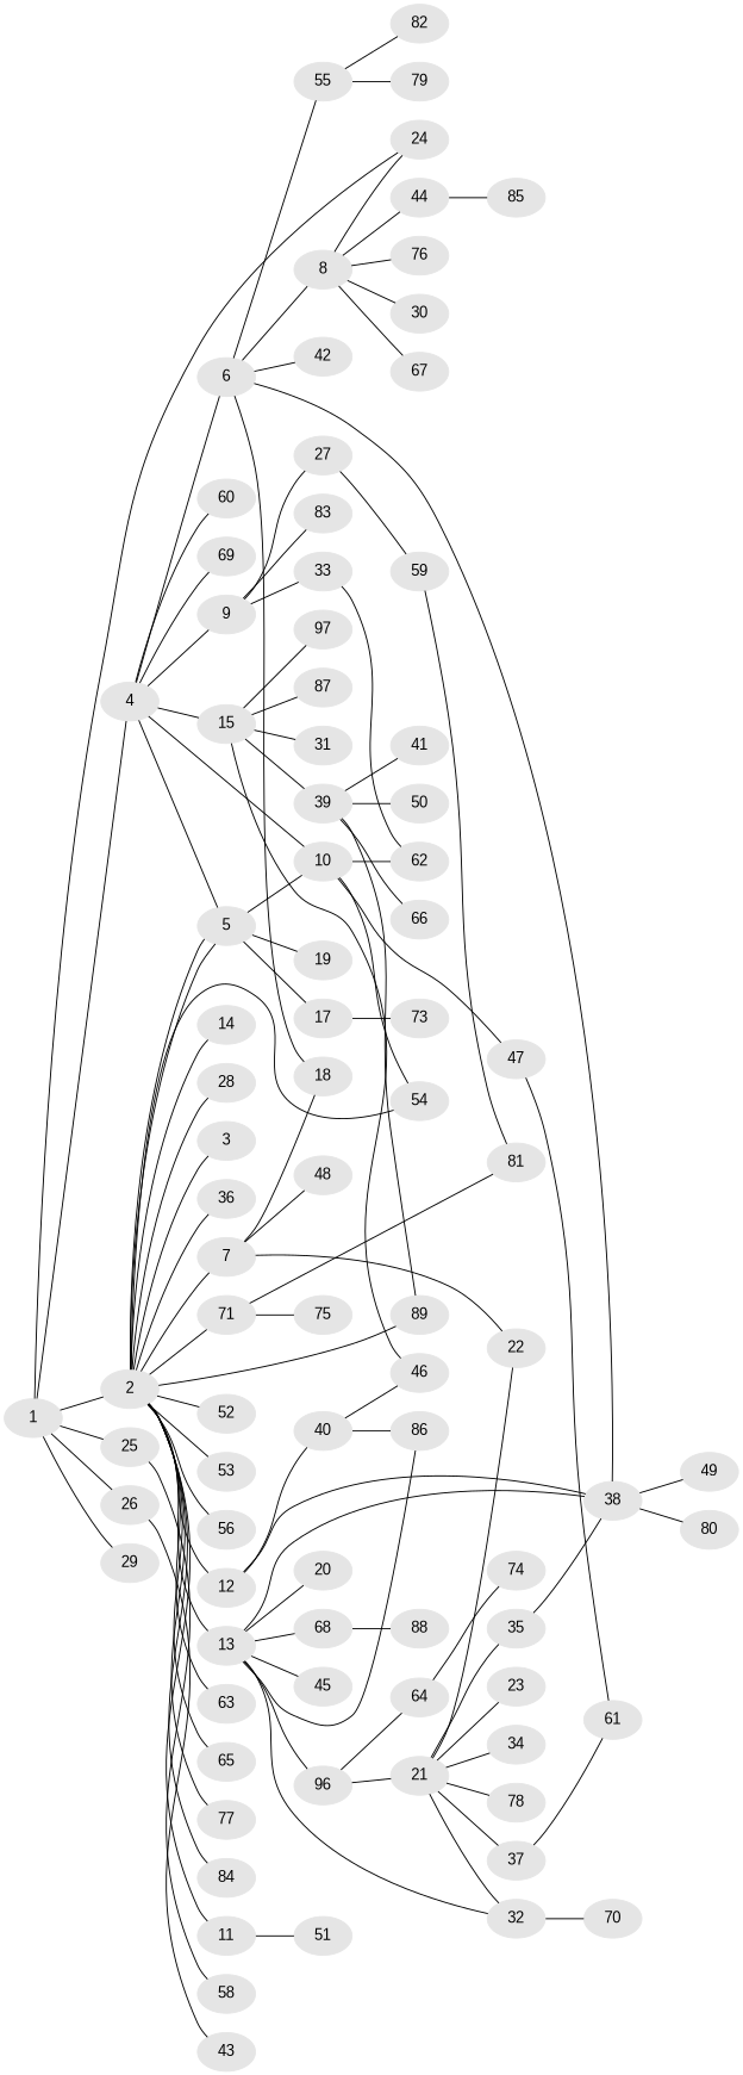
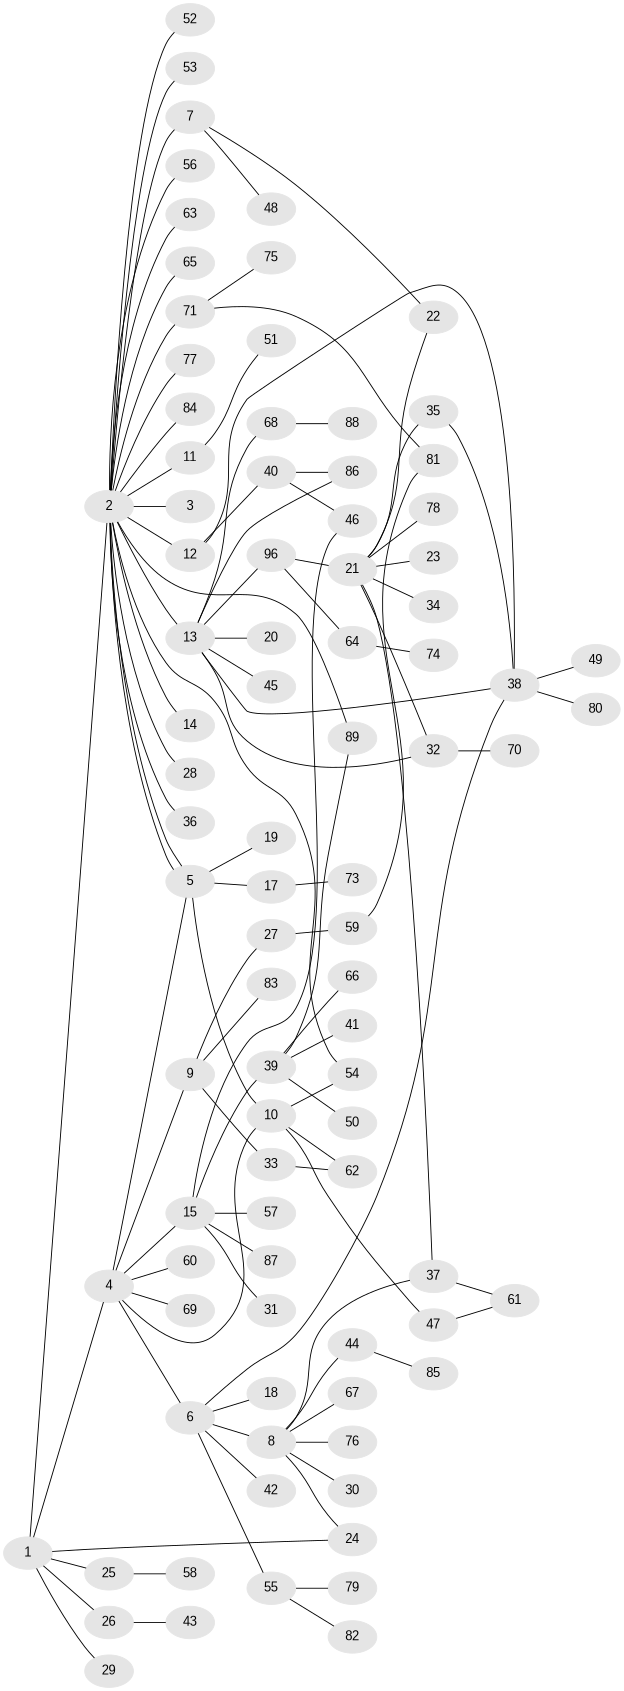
  graph {
    fontname="Liberation Sans"
    rankdir=LR
    node [color=gray90 fontname="Liberation Sans" style=filled]
    edge [fontname="Liberation Sans"]
    1
    2
    4
    24
    25
    26
    29
    3
    5
    7
    11
    12
    13
    14
    28
    36
    52
    53
    54
    56
    63
    65
    71
    77
    84
    89
    6
    9
    10
    15
    60
    69
    58
    43
    17
    19
    18
    22
    48
    51
    38
    40
    n43 [label=96]
    20
    32
    45
    68
    86
    81
    75
    8
    42
    55
    27
    33
    83
    47
    62
    31
    39
    46
-   57 [label=97]
+   57
    87
    73
    30
    37
    44
    67
    76
    49
    80
    79
    82
    61
    85
    59
    21
    64
    70
    88
    41
    50
    66
    23
    34
    35
    78
    74
    1 -- 2
    1 -- 4
    1 -- 24
    1 -- 25
    1 -- 26
    1 -- 29
    2 -- 3
    2 -- 5
    2 -- 5
    2 -- 7
    2 -- 11
    2 -- 12
    2 -- 13
    2 -- 14
    2 -- 28
    2 -- 36
    2 -- 52
    2 -- 53
    2 -- 54
    2 -- 56
    2 -- 63
    2 -- 65
    2 -- 71
    2 -- 77
    2 -- 84
    2 -- 89
    4 -- 5
    4 -- 6
    4 -- 9
    4 -- 10
    4 -- 15
    4 -- 60
    4 -- 69
    25 -- 58
    26 -- 43
    5 -- 10
    5 -- 17
    5 -- 19
-   7 -- 18
    7 -- 22
    7 -- 48
    11 -- 51
    12 -- 38
    12 -- 40
    13 -- 38
    13 -- n43
    13 -- 20
    13 -- 32
    13 -- 45
    13 -- 68
    13 -- 86
    71 -- 81
    71 -- 75
    6 -- 18
    6 -- 38
    6 -- 8
    6 -- 42
    6 -- 55
    9 -- 27
    9 -- 33
    9 -- 83
    10 -- 54
    10 -- 47
    10 -- 62
    15 -- 31
    15 -- 39
    15 -- 46
    15 -- 57
    15 -- 87
    17 -- 73
    38 -- 49
    38 -- 80
    40 -- 86
    40 -- 46
    n43 -- 21
    n43 -- 64
    32 -- 70
    68 -- 88
    8 -- 24
    8 -- 30
+   8 -- 37
    8 -- 44
    8 -- 67
    8 -- 76
    55 -- 79
    55 -- 82
    27 -- 59
    33 -- 62
    47 -- 61
    39 -- 89
    39 -- 41
    39 -- 50
    39 -- 66
    37 -- 61
    44 -- 85
    59 -- 81
    21 -- 22
    21 -- 32
    21 -- 37
    21 -- 23
    21 -- 34
    21 -- 35
    21 -- 78
    64 -- 74
    35 -- 38
  }
